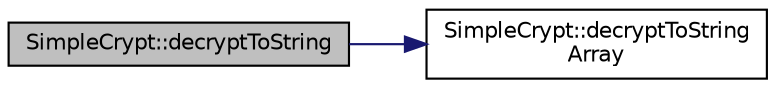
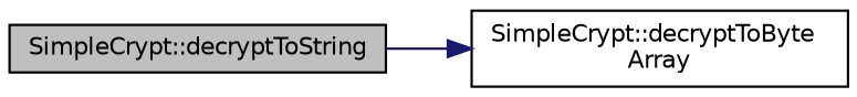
  digraph {
    rankdir=LR
    node [color=black fontname=Helvetica fontsize=10 shape=record style=filled]
    n1 [fillcolor=grey75 fontcolor=black height=0.2 label="SimpleCrypt::decryptToString" width=0.4]
-   n2 [fillcolor=white height=0.2 label="SimpleCrypt::decryptToString\lArray" width=0.4]
+   n2 [fillcolor=white height=0.2 label="SimpleCrypt::decryptToByte\lArray" width=0.4]
    n1 -> n2 [color=midnightblue fontname=Helvetica fontsize=10 labelfontname=Helvetica labelfontsize=10 style=solid]
  }
